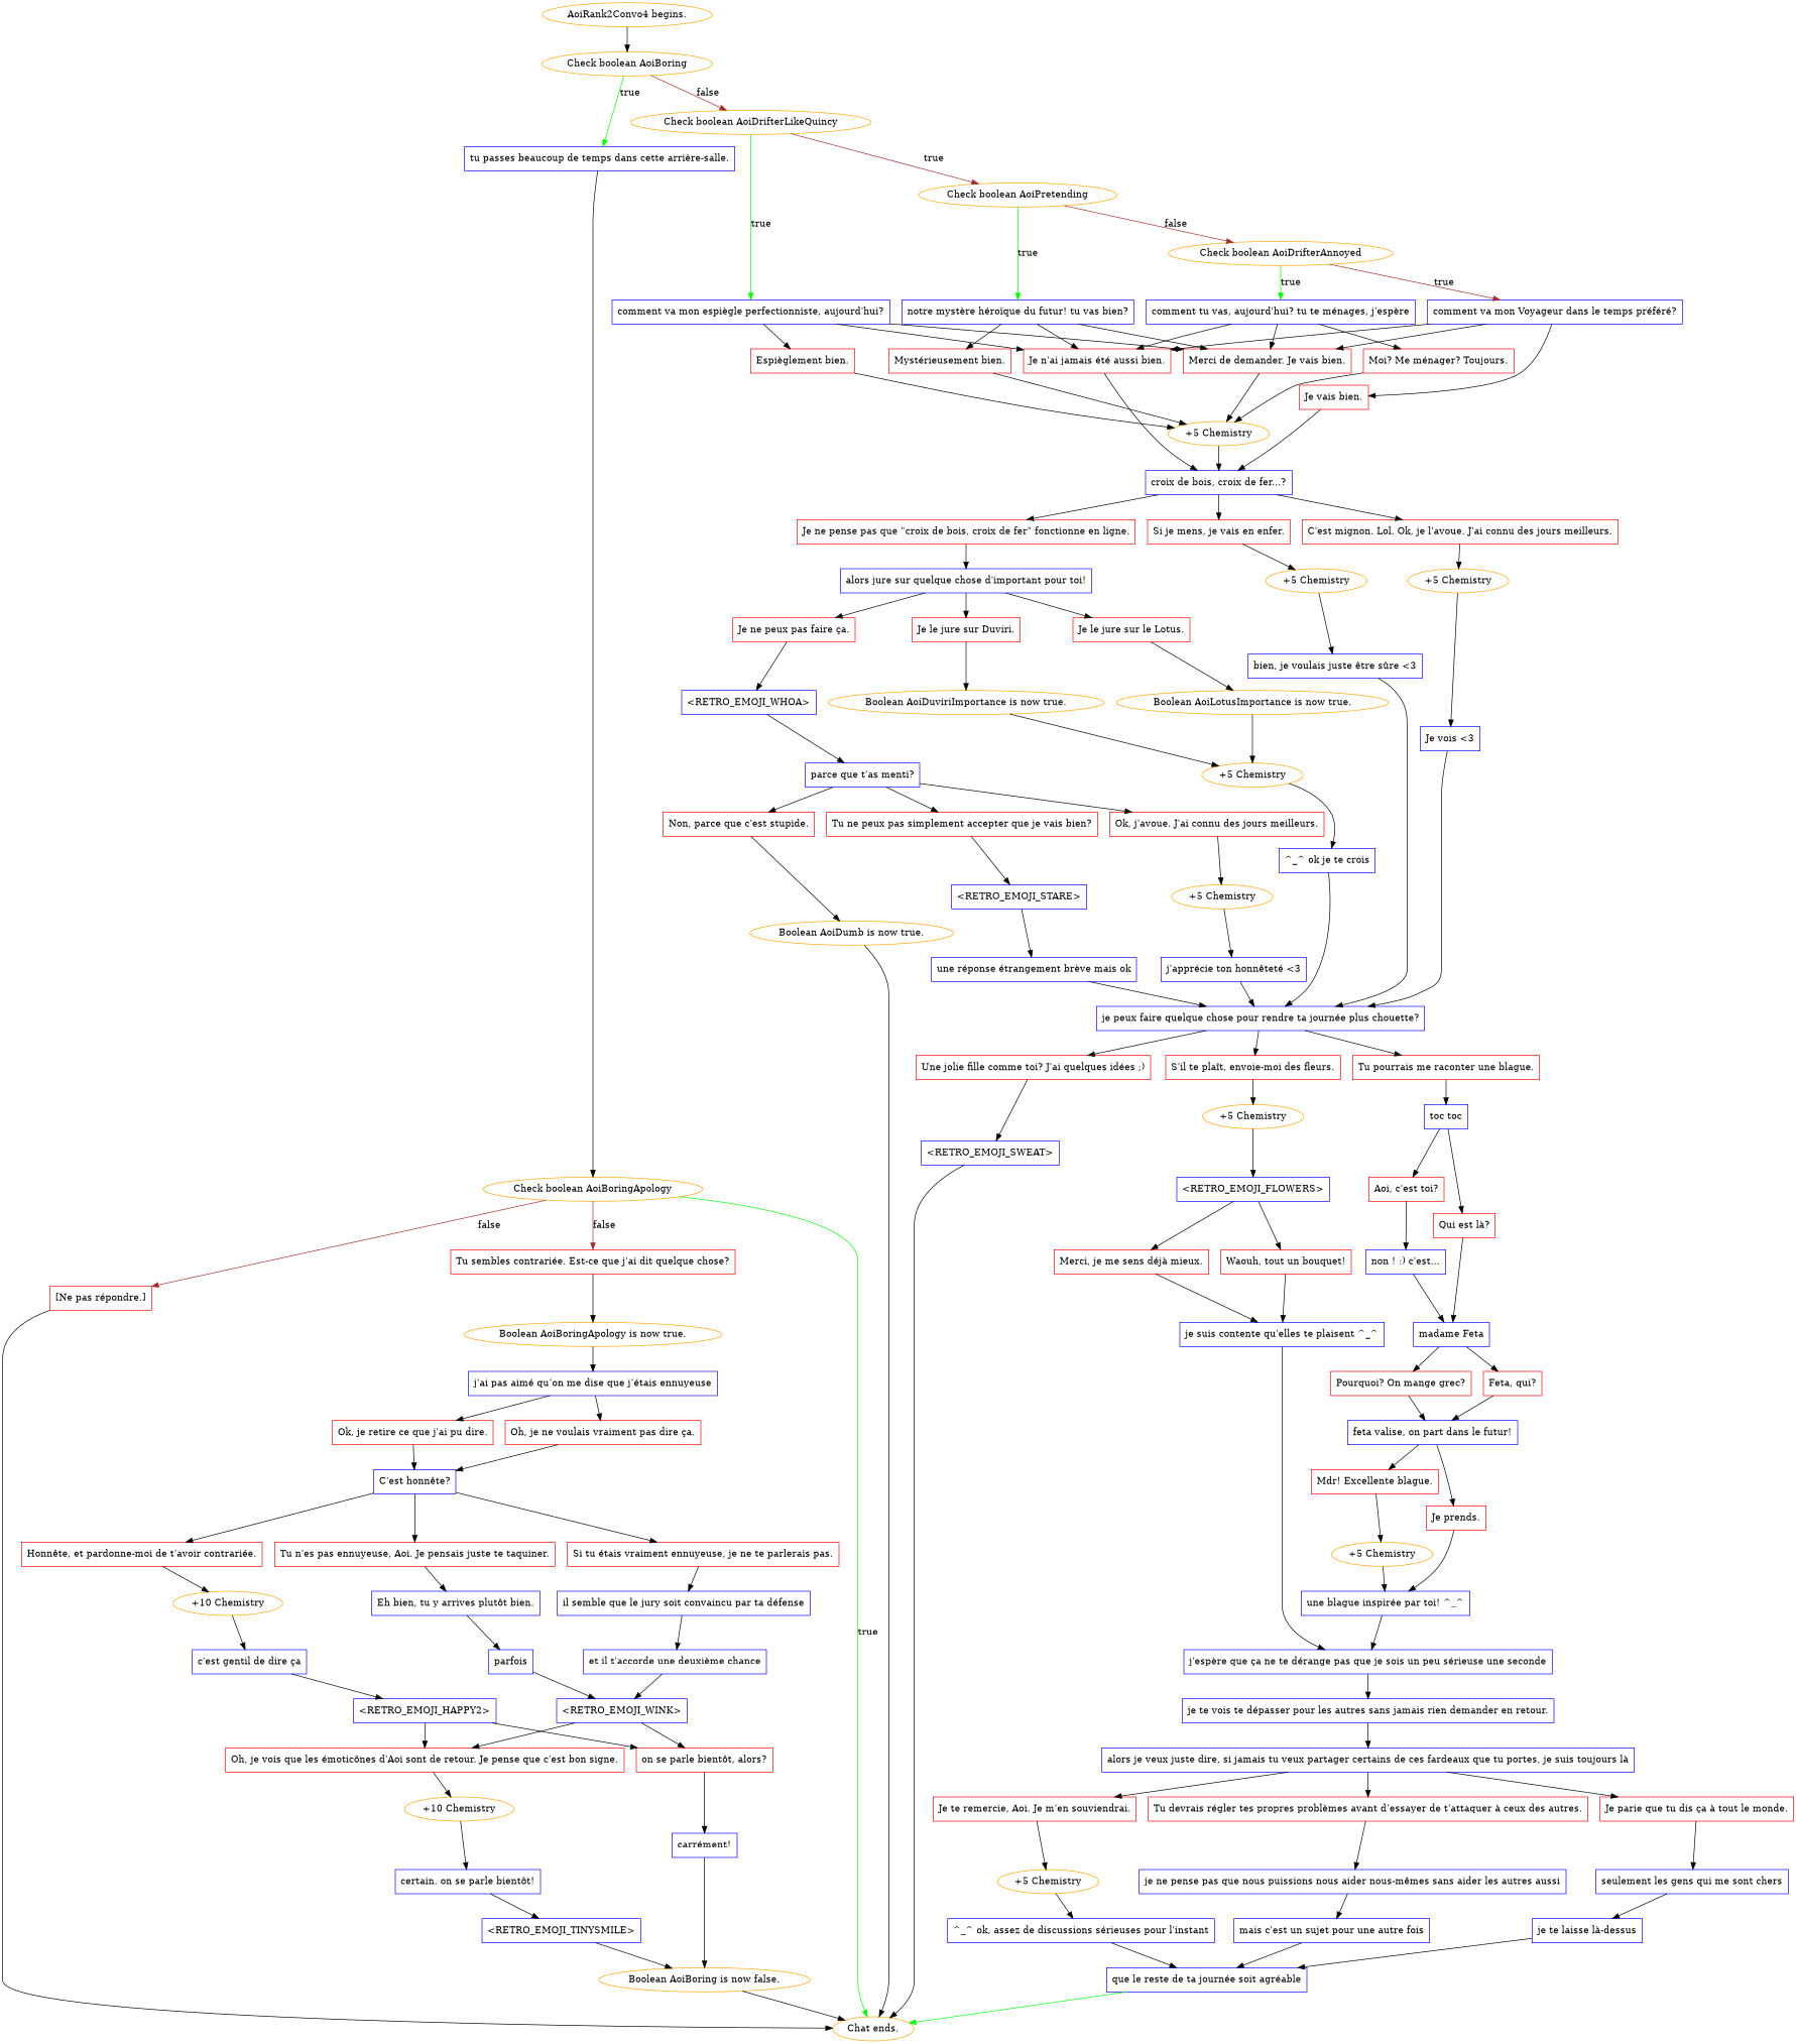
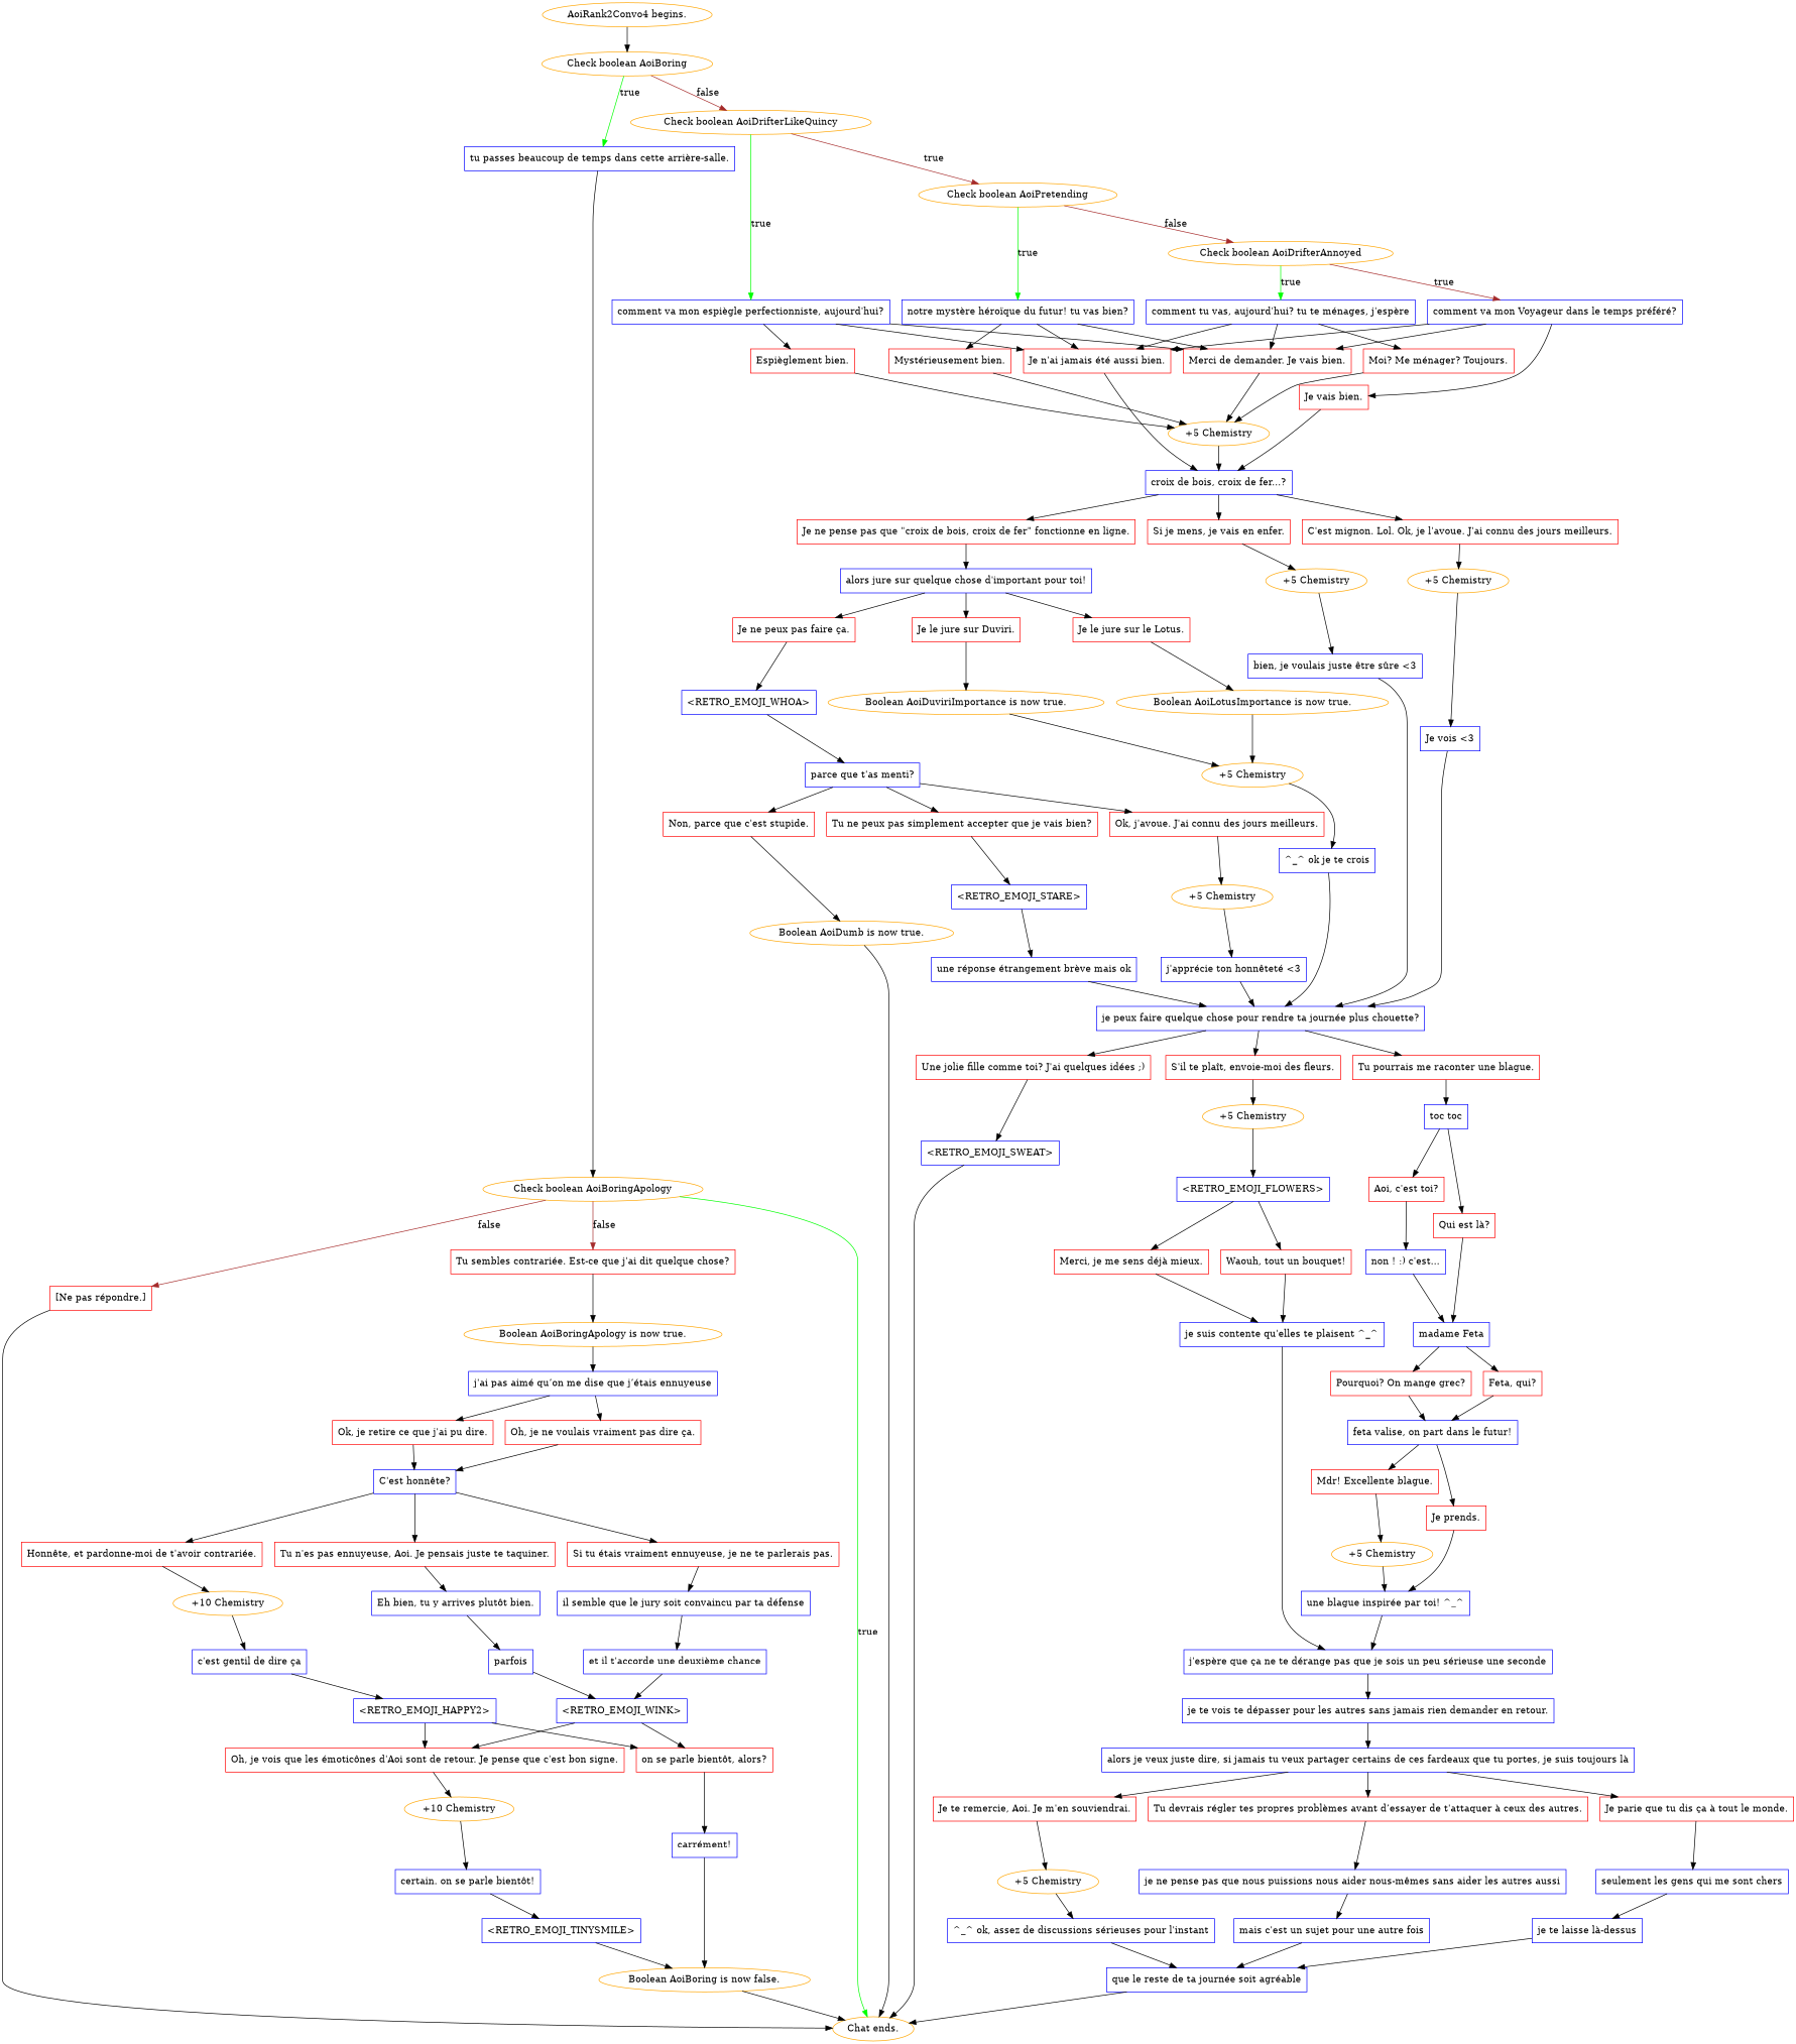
  digraph {
    node [color=blue shape=box]
    "AoiRank2Convo4 begins." [color=orange shape=""]
    n2 [color=orange label="Check boolean AoiBoring" shape=""]
    n3 [label="tu passes beaucoup de temps dans cette arrière-salle."]
    n4 [color=orange label="Check boolean AoiDrifterLikeQuincy" shape=""]
    n5 [color=orange label="Check boolean AoiBoringApology" shape=""]
    n6 [label="comment va mon espiègle perfectionniste, aujourd'hui?"]
    n7 [color=orange label="Check boolean AoiPretending" shape=""]
    "Chat ends." [color=orange shape=""]
    n9 [color=red label="Tu sembles contrariée. Est-ce que j'ai dit quelque chose?"]
    n10 [color=red label="[Ne pas répondre.]"]
    n11 [color=red label="Espièglement bien."]
    n12 [color=red label="Merci de demander. Je vais bien."]
    n13 [color=red label="Je n'ai jamais été aussi bien."]
    n14 [label="notre mystère héroïque du futur! tu vas bien?"]
    n15 [color=orange label="Check boolean AoiDrifterAnnoyed" shape=""]
    n16 [color=orange label="Boolean AoiBoringApology is now true." shape=""]
    n17 [color=orange label="+5 Chemistry" shape=""]
    n18 [label="croix de bois, croix de fer...?"]
    n19 [color=red label="Mystérieusement bien."]
    n20 [label="comment tu vas, aujourd'hui? tu te ménages, j'espère"]
    n21 [label="comment va mon Voyageur dans le temps préféré?"]
    n22 [label="j'ai pas aimé qu’on me dise que j’étais ennuyeuse"]
    n23 [color=red label="Si je mens, je vais en enfer."]
    n24 [color=red label="C'est mignon. Lol. Ok, je l'avoue. J'ai connu des jours meilleurs."]
    n25 [color=red label="Je ne pense pas que \"croix de bois, croix de fer\" fonctionne en ligne."]
    n26 [color=red label="Moi? Me ménager? Toujours."]
    n27 [color=red label="Je vais bien."]
    n28 [color=red label="Oh, je ne voulais vraiment pas dire ça."]
    n29 [color=red label="Ok, je retire ce que j'ai pu dire."]
    n30 [color=orange label="+5 Chemistry" shape=""]
    n31 [color=orange label="+5 Chemistry" shape=""]
    n32 [label="alors jure sur quelque chose d'important pour toi!"]
    n33 [label="C'est honnête?"]
    n34 [label="bien, je voulais juste être sûre <3"]
    n35 [label="Je vois <3"]
    n36 [color=red label="Je ne peux pas faire ça."]
    n37 [color=red label="Je le jure sur le Lotus."]
    n38 [color=red label="Je le jure sur Duviri."]
    n39 [color=red label="Honnête, et pardonne-moi de t'avoir contrariée."]
    n40 [color=red label="Tu n'es pas ennuyeuse, Aoi. Je pensais juste te taquiner."]
    n41 [color=red label="Si tu étais vraiment ennuyeuse, je ne te parlerais pas."]
    n42 [label="je peux faire quelque chose pour rendre ta journée plus chouette?"]
    n43 [label="<RETRO_EMOJI_WHOA>"]
    n44 [color=orange label="Boolean AoiLotusImportance is now true." shape=""]
    n45 [color=orange label="Boolean AoiDuviriImportance is now true." shape=""]
    n46 [color=orange label="+10 Chemistry" shape=""]
    n47 [label="Eh bien, tu y arrives plutôt bien."]
    n48 [label="il semble que le jury soit convaincu par ta défense"]
    n49 [color=red label="Tu pourrais me raconter une blague."]
    n50 [color=red label="S'il te plaît, envoie-moi des fleurs."]
    n51 [color=red label="Une jolie fille comme toi? J'ai quelques idées ;)"]
    n52 [label="parce que t'as menti?"]
    n53 [color=orange label="+5 Chemistry" shape=""]
    n54 [label="c'est gentil de dire ça"]
    n55 [label=parfois]
    n56 [label="et il t'accorde une deuxième chance"]
    n57 [label="toc toc"]
    n58 [color=orange label="+5 Chemistry" shape=""]
    n59 [label="<RETRO_EMOJI_SWEAT>"]
    n60 [color=red label="Ok, j'avoue. J'ai connu des jours meilleurs."]
    n61 [color=red label="Non, parce que c'est stupide."]
    n62 [color=red label="Tu ne peux pas simplement accepter que je vais bien?"]
    n63 [label="^_^ ok je te crois"]
    n64 [label="<RETRO_EMOJI_HAPPY2>"]
    n65 [label="<RETRO_EMOJI_WINK>"]
    n66 [color=red label="Qui est là?"]
    n67 [color=red label="Aoi, c'est toi?"]
    n68 [label="<RETRO_EMOJI_FLOWERS>"]
    n69 [color=orange label="+5 Chemistry" shape=""]
    n70 [color=orange label="Boolean AoiDumb is now true." shape=""]
    n71 [label="<RETRO_EMOJI_STARE>"]
    n72 [color=red label="on se parle bientôt, alors?"]
    n73 [color=red label="Oh, je vois que les émoticônes d'Aoi sont de retour. Je pense que c'est bon signe."]
    n74 [label="madame Feta"]
    n75 [label="non ! :) c'est..."]
    n76 [color=red label="Merci, je me sens déjà mieux."]
    n77 [color=red label="Waouh, tout un bouquet!"]
    n78 [label="j'apprécie ton honnêteté <3"]
    n79 [label="une réponse étrangement brève mais ok"]
    n80 [label="carrément!"]
    n81 [color=orange label="+10 Chemistry" shape=""]
    n82 [color=red label="Feta, qui?"]
    n83 [color=red label="Pourquoi? On mange grec?"]
    n84 [label="je suis contente qu'elles te plaisent ^_^"]
    n85 [color=orange label="Boolean AoiBoring is now false." shape=""]
    n86 [label="certain. on se parle bientôt!"]
    n87 [label="feta valise, on part dans le futur!"]
    n88 [label="j'espère que ça ne te dérange pas que je sois un peu sérieuse une seconde"]
    n89 [label="<RETRO_EMOJI_TINYSMILE>"]
    n90 [color=red label="Mdr! Excellente blague."]
    n91 [color=red label="Je prends."]
    n92 [label="je te vois te dépasser pour les autres sans jamais rien demander en retour."]
    n93 [color=orange label="+5 Chemistry" shape=""]
    n94 [label="une blague inspirée par toi! ^_^"]
    n95 [label="alors je veux juste dire, si jamais tu veux partager certains de ces fardeaux que tu portes, je suis toujours là"]
    n96 [color=red label="Je te remercie, Aoi. Je m'en souviendrai."]
    n97 [color=red label="Tu devrais régler tes propres problèmes avant d’essayer de t'attaquer à ceux des autres."]
    n98 [color=red label="Je parie que tu dis ça à tout le monde."]
    n99 [color=orange label="+5 Chemistry" shape=""]
    n100 [label="je ne pense pas que nous puissions nous aider nous-mêmes sans aider les autres aussi"]
    n101 [label="seulement les gens qui me sont chers"]
    n102 [label="^_^ ok, assez de discussions sérieuses pour l'instant"]
    n103 [label="mais c'est un sujet pour une autre fois"]
    n104 [label="je te laisse là-dessus"]
    n105 [label="que le reste de ta journée soit agréable"]
    "AoiRank2Convo4 begins." -> n2
    n2 -> n3 [color=green label=true]
    n2 -> n4 [color=brown label=false]
    n3 -> n5
    n4 -> n6 [color=green label=true]
    n4 -> n7 [color=brown label=true]
    n5 -> "Chat ends." [color=green label=true]
    n5 -> n9 [color=brown label=false]
    n5 -> n10 [color=brown label=false]
    n6 -> n11
    n6 -> n12
    n6 -> n13
    n7 -> n14 [color=green label=true]
    n7 -> n15 [color=brown label=false]
    n9 -> n16
    n10 -> "Chat ends."
    n11 -> n17
    n12 -> n17
    n13 -> n18
    n14 -> n12
    n14 -> n13
    n14 -> n19
    n15 -> n20 [color=green label=true]
    n15 -> n21 [color=brown label=true]
    n16 -> n22
    n17 -> n18
    n18 -> n23
    n18 -> n24
    n18 -> n25
    n19 -> n17
    n20 -> n12
    n20 -> n13
    n20 -> n26
    n21 -> n12
    n21 -> n13
    n21 -> n27
    n22 -> n28
    n22 -> n29
    n23 -> n30
    n24 -> n31
    n25 -> n32
    n26 -> n17
    n27 -> n18
    n28 -> n33
    n29 -> n33
    n30 -> n34
    n31 -> n35
    n32 -> n36
    n32 -> n37
    n32 -> n38
    n33 -> n39
    n33 -> n40
    n33 -> n41
    n34 -> n42
    n35 -> n42
    n36 -> n43
    n37 -> n44
    n38 -> n45
    n39 -> n46
    n40 -> n47
    n41 -> n48
    n42 -> n49
    n42 -> n50
    n42 -> n51
    n43 -> n52
    n44 -> n53
    n45 -> n53
    n46 -> n54
    n47 -> n55
    n48 -> n56
    n49 -> n57
    n50 -> n58
    n51 -> n59
    n52 -> n60
    n52 -> n61
    n52 -> n62
    n53 -> n63
    n54 -> n64
    n55 -> n65
    n56 -> n65
    n57 -> n66
    n57 -> n67
    n58 -> n68
    n59 -> "Chat ends."
    n60 -> n69
    n61 -> n70
    n62 -> n71
    n63 -> n42
    n64 -> n72
    n64 -> n73
    n65 -> n72
    n65 -> n73
    n66 -> n74
    n67 -> n75
    n68 -> n76
    n68 -> n77
    n69 -> n78
    n70 -> "Chat ends."
    n71 -> n79
    n72 -> n80
    n73 -> n81
    n74 -> n82
    n74 -> n83
    n75 -> n74
    n76 -> n84
    n77 -> n84
    n78 -> n42
    n79 -> n42
    n80 -> n85
    n81 -> n86
    n82 -> n87
    n83 -> n87
    n84 -> n88
    n85 -> "Chat ends."
    n86 -> n89
    n87 -> n90
    n87 -> n91
    n88 -> n92
    n89 -> n85
    n90 -> n93
    n91 -> n94
    n92 -> n95
    n93 -> n94
    n94 -> n88
    n95 -> n96
    n95 -> n97
    n95 -> n98
    n96 -> n99
    n97 -> n100
    n98 -> n101
    n99 -> n102
    n100 -> n103
    n101 -> n104
    n102 -> n105
    n103 -> n105
    n104 -> n105
-   n105 -> "Chat ends." [color=green]
+   n105 -> "Chat ends."
  }
